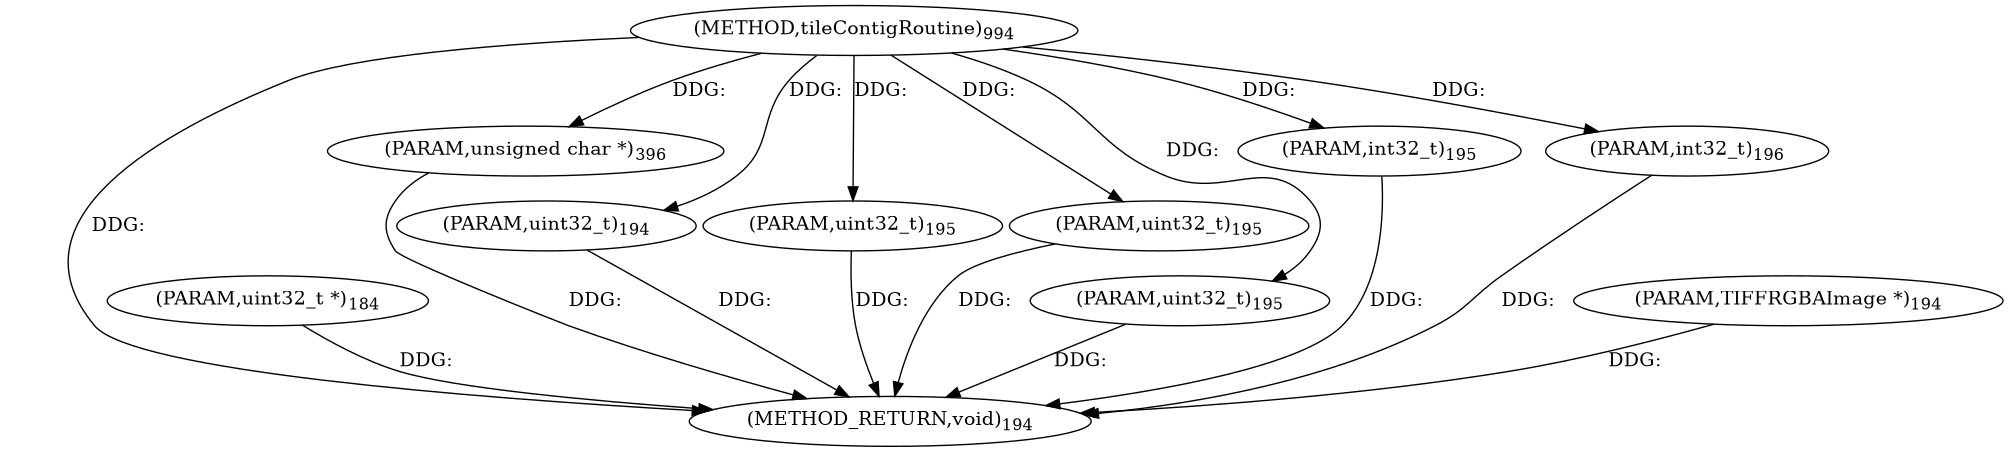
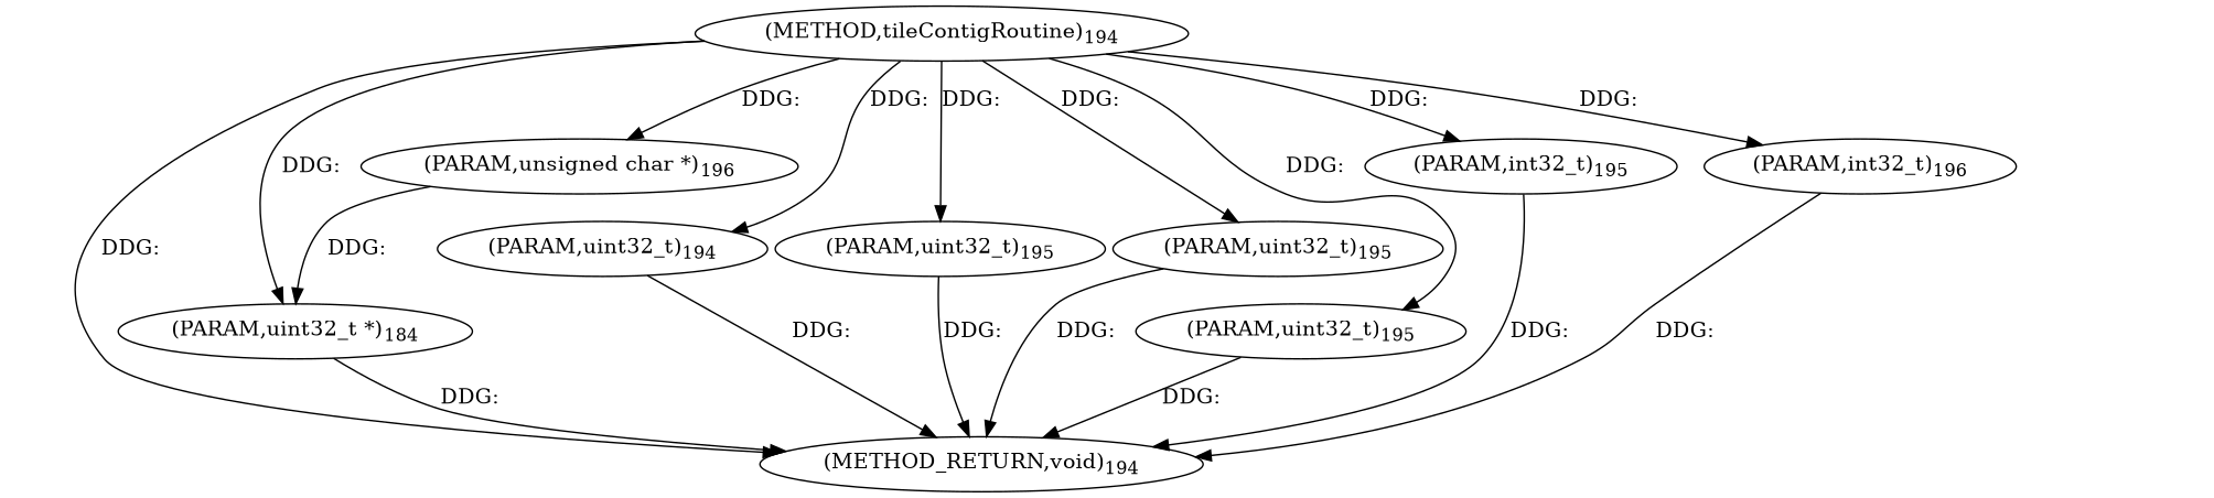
  digraph {
-   n1 [label=<(METHOD,tileContigRoutine)<SUB>994</SUB>>]
+   n1 [label=<(METHOD,tileContigRoutine)<SUB>194</SUB>>]
    n2 [label=<(PARAM,uint32_t *)<SUB>184</SUB>>]
    n3 [label=<(PARAM,uint32_t)<SUB>194</SUB>>]
    n4 [label=<(PARAM,uint32_t)<SUB>195</SUB>>]
    n5 [label=<(PARAM,uint32_t)<SUB>195</SUB>>]
    n6 [label=<(PARAM,uint32_t)<SUB>195</SUB>>]
    n7 [label=<(PARAM,int32_t)<SUB>195</SUB>>]
    n8 [label=<(PARAM,int32_t)<SUB>196</SUB>>]
-   n9 [label=<(PARAM,unsigned char *)<SUB>396</SUB>>]
+   n9 [label=<(PARAM,unsigned char *)<SUB>196</SUB>>]
    n10 [label=<(METHOD_RETURN,void)<SUB>194</SUB>>]
-   n11 [label=<(PARAM,TIFFRGBAImage *)<SUB>194</SUB>>]
+   n1 -> n2 [label="DDG: "]
    n1 -> n3 [label="DDG: "]
    n1 -> n4 [label="DDG: "]
    n1 -> n5 [label="DDG: "]
    n1 -> n6 [label="DDG: "]
    n1 -> n7 [label="DDG: "]
    n1 -> n8 [label="DDG: "]
    n1 -> n9 [label="DDG: "]
    n1 -> n10 [label="DDG: "]
    n2 -> n10 [label="DDG: "]
    n3 -> n10 [label="DDG: "]
    n4 -> n10 [label="DDG: "]
    n5 -> n10 [label="DDG: "]
    n6 -> n10 [label="DDG: "]
    n7 -> n10 [label="DDG: "]
    n8 -> n10 [label="DDG: "]
-   n9 -> n10 [label="DDG: "]
-   n11 -> n10 [label="DDG: "]
+   n9 -> n2 [label="DDG: "]
  }
